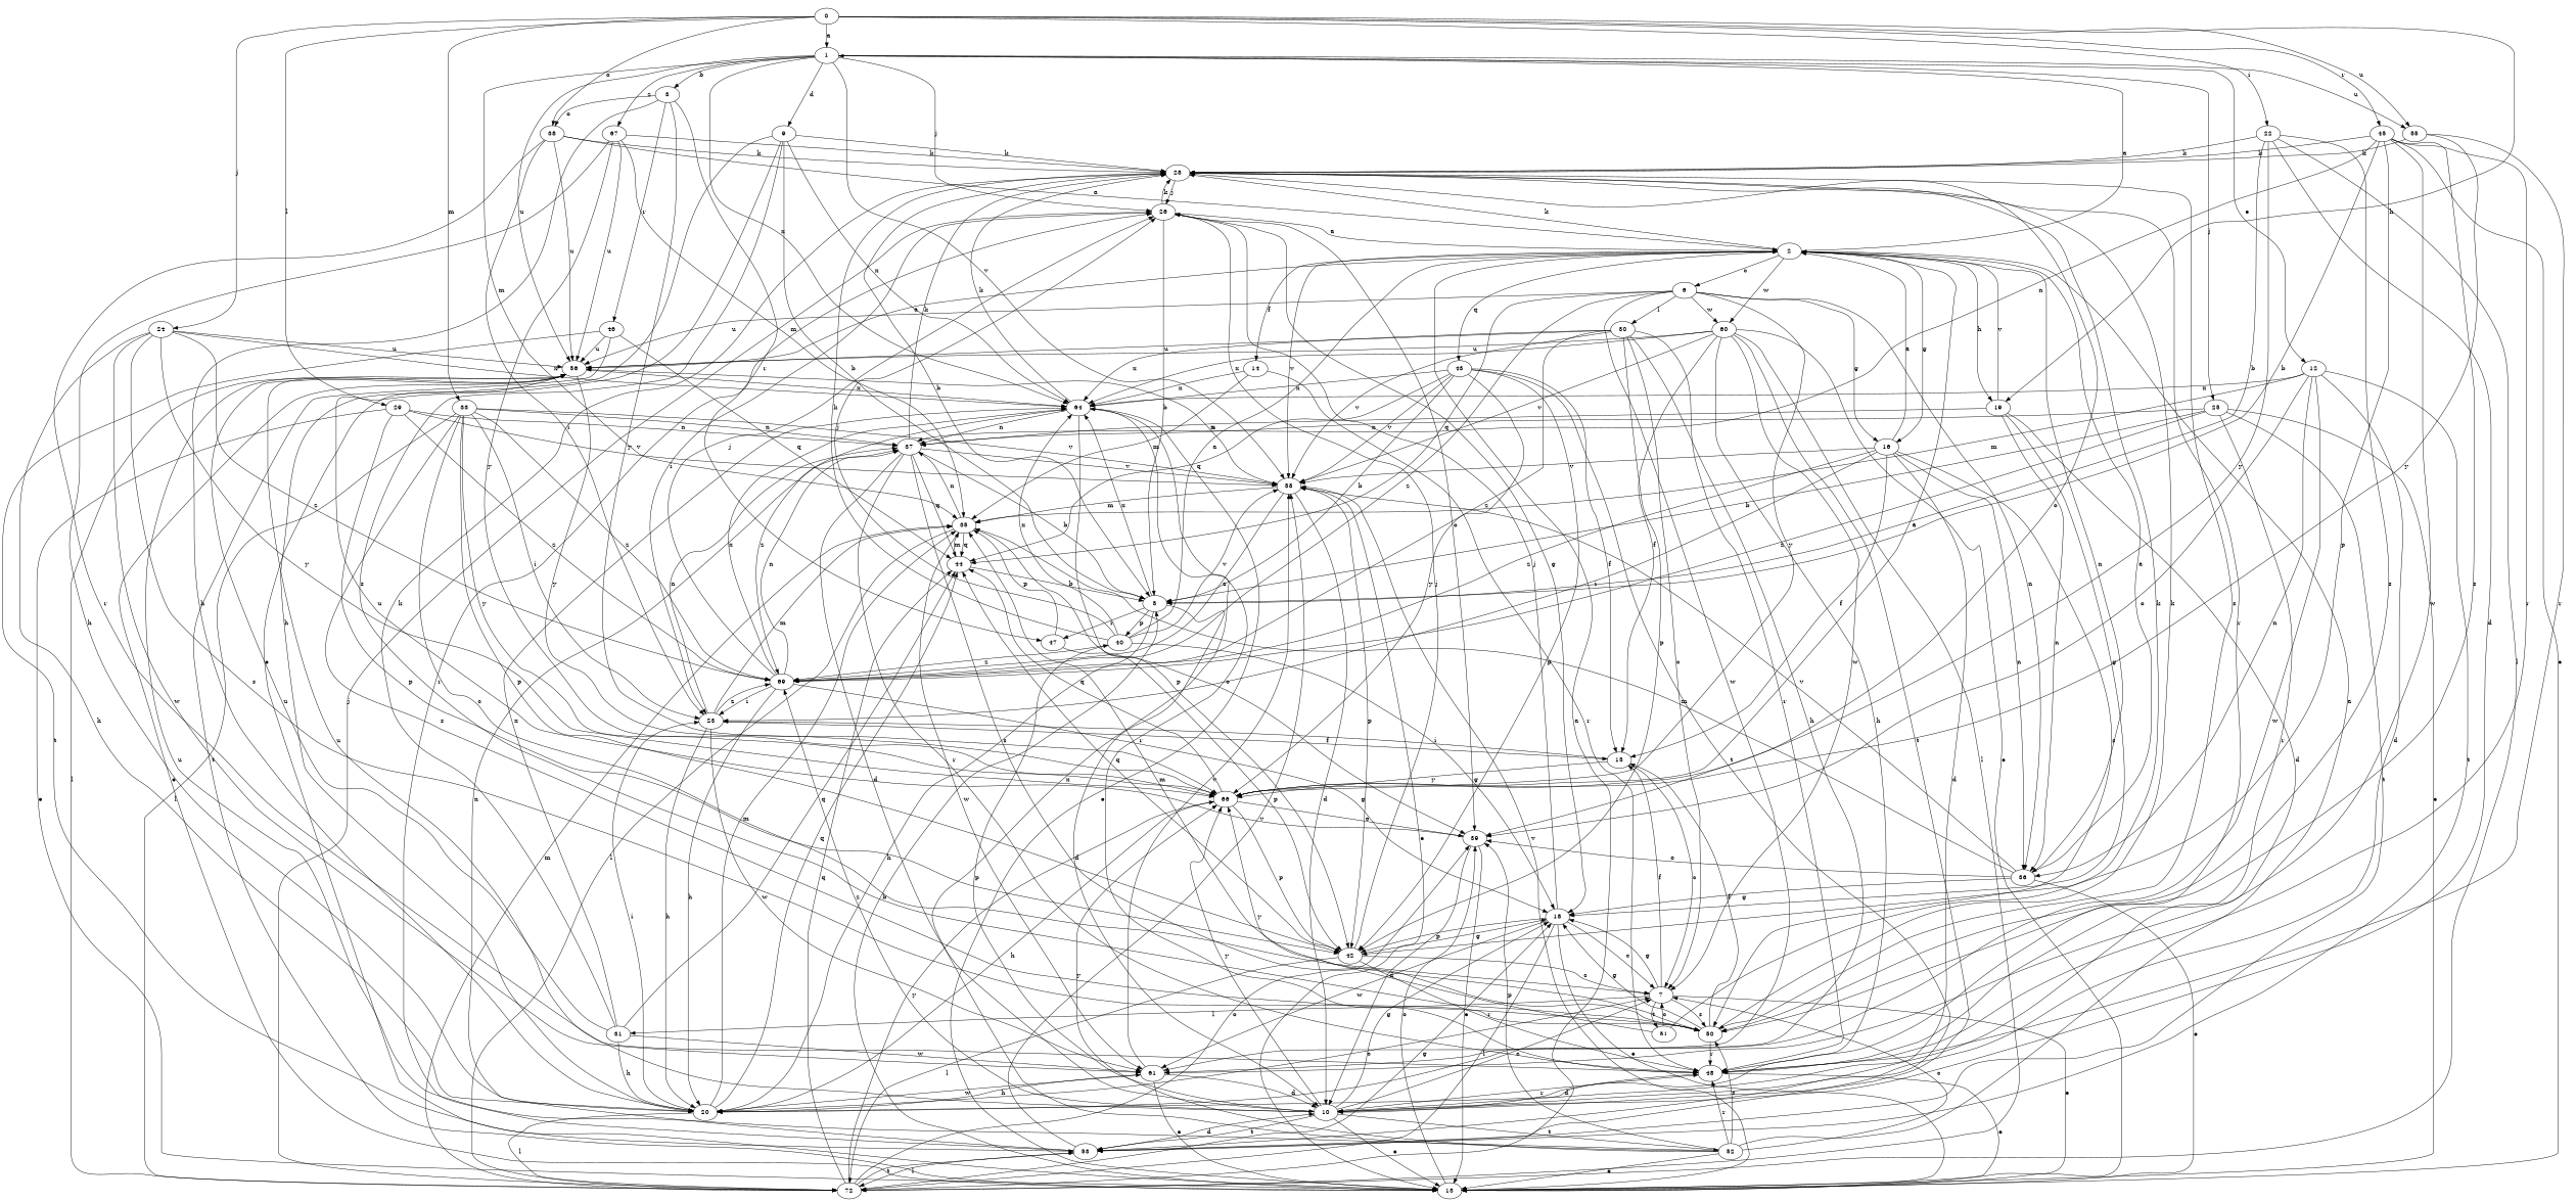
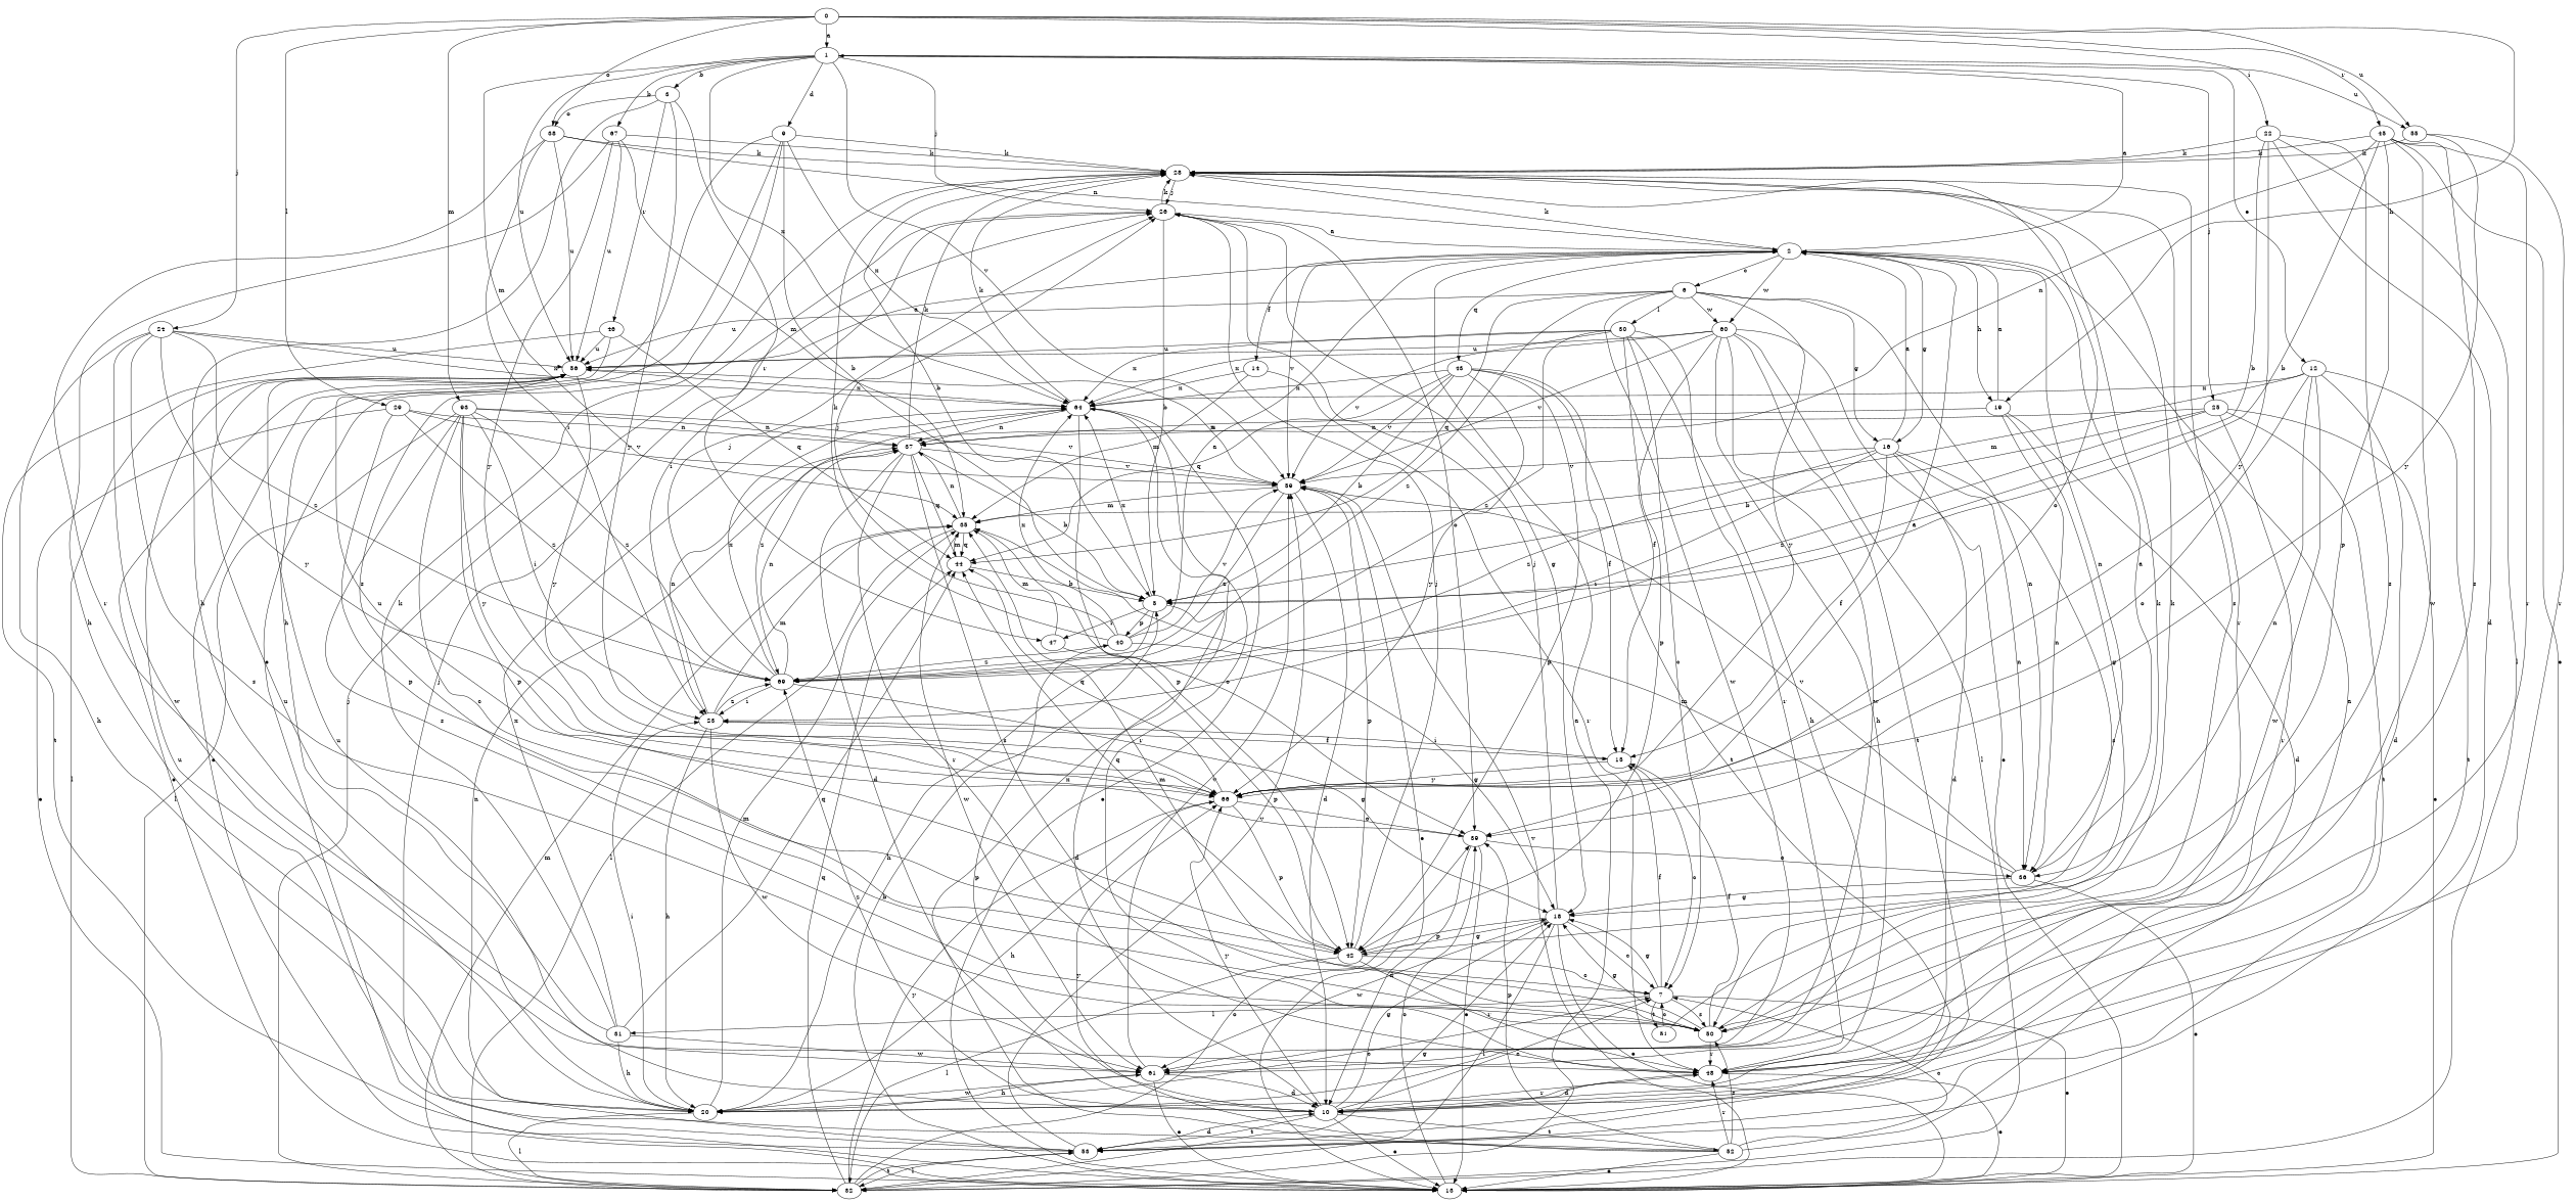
  strict digraph {
    0
    1
    19
    22
    24
    29
-   33
+   33 [label=93]
    38
    45
    55
    3
    9
    12
    25
    26
    35
    56
-   59 [label=58]
+   59
    64
    67
    2
    36
    10
    18
    37
    28
    66
    5
    50
-   32 [label=72]
+   32
    20
    61
    69
    13
    42
    7
    23
    48
    46
    47
    53
    39
    44
    6
    14
    16
    43
    60
    30
    15
    40
    52
    31
    51
    0 -> 1 [label=a]
    0 -> 19 [label=h]
    0 -> 22 [label=i]
    0 -> 24 [label=j]
    0 -> 29 [label=l]
    0 -> 33 [label=m]
    0 -> 38 [label=o]
    0 -> 45 [label=r]
    0 -> 55 [label=u]
    1 -> 55 [label=u]
    1 -> 3 [label=b]
    1 -> 9 [label=d]
    1 -> 12 [label=e]
    1 -> 25 [label=j]
    1 -> 26 [label=j]
    1 -> 35 [label=m]
    1 -> 56 [label=u]
    1 -> 59 [label=v]
    1 -> 64 [label=x]
-   1 -> 67 [label=z]
-   19 -> 2 [label=v]
+   1 -> 67 [label=b]
+   19 -> 2 [label=a]
    19 -> 36 [label=n]
    19 -> 10 [label=d]
    19 -> 18 [label=g]
    19 -> 37 [label=n]
    22 -> 10 [label=d]
    22 -> 28 [label=k]
    22 -> 66 [label=y]
    22 -> 5 [label=b]
    22 -> 50 [label=s]
    22 -> 32 [label=l]
    24 -> 56 [label=u]
    24 -> 64 [label=x]
    24 -> 66 [label=y]
    24 -> 50 [label=s]
    24 -> 20 [label=h]
    24 -> 61 [label=w]
    24 -> 69 [label=z]
    29 -> 59 [label=v]
    29 -> 37 [label=n]
    29 -> 69 [label=z]
    29 -> 13 [label=e]
    29 -> 42 [label=p]
    33 -> 59 [label=v]
    33 -> 37 [label=n]
    33 -> 66 [label=y]
    33 -> 50 [label=s]
    33 -> 32 [label=l]
    33 -> 69 [label=z]
    33 -> 42 [label=p]
    33 -> 7 [label=c]
    33 -> 23 [label=i]
    38 -> 56 [label=u]
-   38 -> 2 [label=a]
+   38 -> 2 [label=n]
    38 -> 28 [label=k]
    38 -> 23 [label=i]
    38 -> 48 [label=r]
    45 -> 37 [label=n]
    45 -> 28 [label=k]
    45 -> 5 [label=b]
    45 -> 50 [label=s]
    45 -> 61 [label=w]
    45 -> 13 [label=e]
    45 -> 42 [label=p]
    45 -> 48 [label=r]
    55 -> 28 [label=k]
    55 -> 66 [label=y]
    55 -> 48 [label=r]
    3 -> 38 [label=o]
    3 -> 66 [label=y]
    3 -> 20 [label=h]
    3 -> 46 [label=r]
    3 -> 47 [label=r]
    9 -> 64 [label=x]
    9 -> 28 [label=k]
    9 -> 5 [label=b]
    9 -> 50 [label=s]
    9 -> 20 [label=h]
    9 -> 13 [label=e]
    12 -> 35 [label=m]
    12 -> 64 [label=x]
    12 -> 36 [label=n]
    12 -> 10 [label=d]
    12 -> 61 [label=w]
    12 -> 53 [label=t]
    12 -> 39 [label=o]
    25 -> 37 [label=n]
    25 -> 5 [label=b]
    25 -> 69 [label=z]
    25 -> 13 [label=e]
    25 -> 48 [label=r]
    25 -> 53 [label=t]
    26 -> 2 [label=a]
    26 -> 18 [label=g]
    26 -> 28 [label=k]
    26 -> 5 [label=b]
    26 -> 23 [label=i]
    26 -> 39 [label=o]
    35 -> 37 [label=n]
    35 -> 32 [label=l]
    35 -> 61 [label=w]
    35 -> 39 [label=o]
    35 -> 44 [label=q]
    56 -> 64 [label=x]
    56 -> 2 [label=a]
    56 -> 66 [label=y]
    56 -> 32 [label=l]
    56 -> 13 [label=e]
    59 -> 35 [label=m]
    59 -> 56 [label=u]
    59 -> 10 [label=d]
    59 -> 69 [label=z]
    59 -> 13 [label=e]
    59 -> 42 [label=p]
    64 -> 37 [label=n]
    64 -> 28 [label=k]
    64 -> 69 [label=z]
    64 -> 13 [label=e]
    64 -> 42 [label=p]
    64 -> 48 [label=r]
    67 -> 35 [label=m]
    67 -> 56 [label=u]
    67 -> 28 [label=k]
    67 -> 66 [label=y]
    67 -> 20 [label=h]
    2 -> 1 [label=a]
    2 -> 19 [label=h]
    2 -> 59 [label=v]
    2 -> 36 [label=n]
    2 -> 28 [label=k]
    2 -> 6 [label=c]
    2 -> 14 [label=f]
    2 -> 16 [label=g]
    2 -> 43 [label=q]
    2 -> 60 [label=w]
    36 -> 35 [label=m]
    36 -> 59 [label=v]
    36 -> 2 [label=a]
    36 -> 18 [label=g]
    36 -> 13 [label=e]
-   36 -> 39 [label=o]
+   39 -> 36 [label=o]
    10 -> 56 [label=u]
    10 -> 18 [label=g]
    10 -> 66 [label=y]
    10 -> 69 [label=z]
    10 -> 13 [label=e]
    10 -> 7 [label=c]
    10 -> 48 [label=r]
    10 -> 53 [label=t]
    10 -> 40 [label=p]
    10 -> 52 [label=t]
    18 -> 26 [label=j]
    18 -> 32 [label=l]
    18 -> 61 [label=w]
    18 -> 13 [label=e]
    18 -> 42 [label=p]
    18 -> 7 [label=c]
    37 -> 59 [label=v]
    37 -> 10 [label=d]
    37 -> 28 [label=k]
    37 -> 5 [label=b]
    37 -> 50 [label=s]
    37 -> 48 [label=r]
    37 -> 44 [label=q]
    28 -> 26 [label=j]
    28 -> 5 [label=b]
    28 -> 50 [label=s]
    28 -> 48 [label=r]
    28 -> 39 [label=o]
    66 -> 2 [label=a]
    66 -> 20 [label=h]
    66 -> 42 [label=p]
    66 -> 39 [label=o]
    66 -> 44 [label=q]
    5 -> 64 [label=x]
    5 -> 10 [label=d]
    5 -> 20 [label=h]
    5 -> 47 [label=r]
    5 -> 40 [label=p]
    50 -> 35 [label=m]
    50 -> 18 [label=g]
    50 -> 28 [label=k]
    50 -> 48 [label=r]
    50 -> 15 [label=f]
    32 -> 26 [label=j]
    32 -> 35 [label=m]
    32 -> 2 [label=a]
    32 -> 18 [label=g]
    32 -> 66 [label=y]
    32 -> 53 [label=t]
    32 -> 39 [label=o]
    32 -> 44 [label=q]
    20 -> 35 [label=m]
    20 -> 32 [label=l]
    20 -> 61 [label=w]
    20 -> 7 [label=c]
    20 -> 23 [label=i]
-   20 -> 44 [label=q]
    61 -> 59 [label=v]
    61 -> 10 [label=d]
    61 -> 20 [label=h]
    61 -> 13 [label=e]
    69 -> 26 [label=j]
    69 -> 64 [label=x]
    69 -> 18 [label=g]
    69 -> 37 [label=n]
-   69 -> 20 [label=h]
    69 -> 23 [label=i]
    13 -> 59 [label=v]
    13 -> 5 [label=b]
    13 -> 39 [label=o]
    42 -> 26 [label=j]
    42 -> 18 [label=g]
    42 -> 32 [label=l]
    42 -> 7 [label=c]
    42 -> 48 [label=r]
    42 -> 44 [label=q]
    7 -> 18 [label=g]
    7 -> 50 [label=s]
    7 -> 13 [label=e]
    7 -> 15 [label=f]
    7 -> 31 [label=l]
    7 -> 51 [label=t]
    23 -> 35 [label=m]
    23 -> 37 [label=n]
    23 -> 20 [label=h]
    23 -> 61 [label=w]
    23 -> 69 [label=z]
    23 -> 15 [label=f]
    48 -> 10 [label=d]
    48 -> 13 [label=e]
    46 -> 56 [label=u]
-   46 -> 13 [label=t]
+   46 -> 13 [label=e]
    46 -> 53 [label=t]
    46 -> 44 [label=q]
-   47 -> 35 [label=p]
+   47 -> 35 [label=m]
    47 -> 42 [label=p]
-   53 -> 26 [label=r]
+   53 -> 26 [label=j]
    53 -> 59 [label=v]
    53 -> 10 [label=d]
    53 -> 37 [label=n]
    53 -> 32 [label=l]
    39 -> 56 [label=u]
    39 -> 10 [label=d]
    39 -> 13 [label=e]
    44 -> 35 [label=m]
    44 -> 5 [label=b]
    6 -> 56 [label=u]
    6 -> 36 [label=n]
    6 -> 66 [label=y]
    6 -> 61 [label=w]
    6 -> 69 [label=z]
    6 -> 44 [label=q]
    6 -> 16 [label=g]
    6 -> 60 [label=w]
    6 -> 30 [label=l]
    14 -> 35 [label=m]
    14 -> 64 [label=x]
    14 -> 48 [label=r]
    16 -> 59 [label=v]
    16 -> 2 [label=a]
    16 -> 36 [label=n]
    16 -> 10 [label=d]
    16 -> 50 [label=s]
    16 -> 69 [label=z]
    16 -> 23 [label=i]
    16 -> 15 [label=f]
    43 -> 59 [label=v]
    43 -> 64 [label=x]
    43 -> 66 [label=y]
    43 -> 5 [label=b]
    43 -> 42 [label=p]
    43 -> 53 [label=t]
    43 -> 44 [label=q]
    43 -> 15 [label=f]
    60 -> 56 [label=u]
    60 -> 59 [label=v]
    60 -> 64 [label=x]
    60 -> 32 [label=l]
    60 -> 20 [label=h]
-   60 -> 7 [label=w]
+   60 -> 61 [label=w]
    60 -> 13 [label=e]
    60 -> 53 [label=t]
    60 -> 15 [label=f]
    30 -> 56 [label=u]
    30 -> 59 [label=v]
    30 -> 64 [label=x]
    30 -> 20 [label=h]
    30 -> 69 [label=z]
    30 -> 42 [label=p]
    30 -> 7 [label=c]
    30 -> 48 [label=r]
    15 -> 66 [label=y]
    15 -> 7 [label=c]
    15 -> 23 [label=i]
    40 -> 26 [label=j]
    40 -> 59 [label=v]
    40 -> 64 [label=x]
    40 -> 2 [label=a]
    40 -> 18 [label=g]
    40 -> 28 [label=k]
    40 -> 69 [label=z]
    52 -> 56 [label=u]
    52 -> 64 [label=x]
    52 -> 2 [label=a]
    52 -> 66 [label=y]
    52 -> 50 [label=s]
    52 -> 13 [label=e]
    52 -> 7 [label=c]
    52 -> 48 [label=r]
    52 -> 39 [label=p]
    31 -> 56 [label=u]
    31 -> 64 [label=x]
    31 -> 28 [label=k]
    31 -> 20 [label=h]
    31 -> 61 [label=w]
    31 -> 44 [label=q]
    51 -> 28 [label=k]
-   51 -> 66 [label=y]
    51 -> 7 [label=c]
  }
